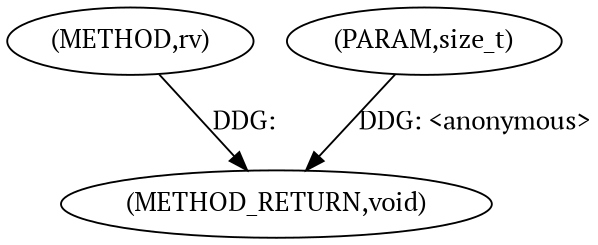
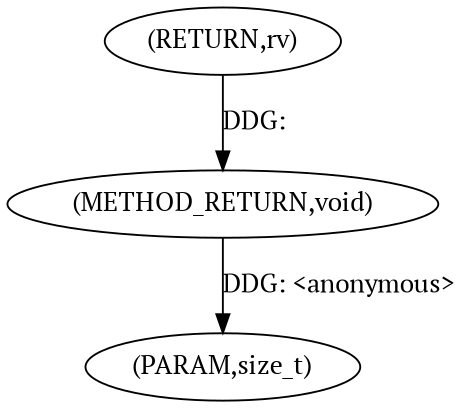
  digraph {
    fontname="PT Serif"
    node [fontname="PT Serif"]
    edge [fontname="PT Serif"]
-   n1 [label="(METHOD,rv)"]
+   n1 [label="(RETURN,rv)"]
    n2 [label="(METHOD_RETURN,void)"]
    n3 [label="(PARAM,size_t)"]
    n1 -> n2 [label="DDG: "]
-   n3 -> n2 [label="DDG: <anonymous>"]
+   n2 -> n3 [label="DDG: <anonymous>"]
  }
